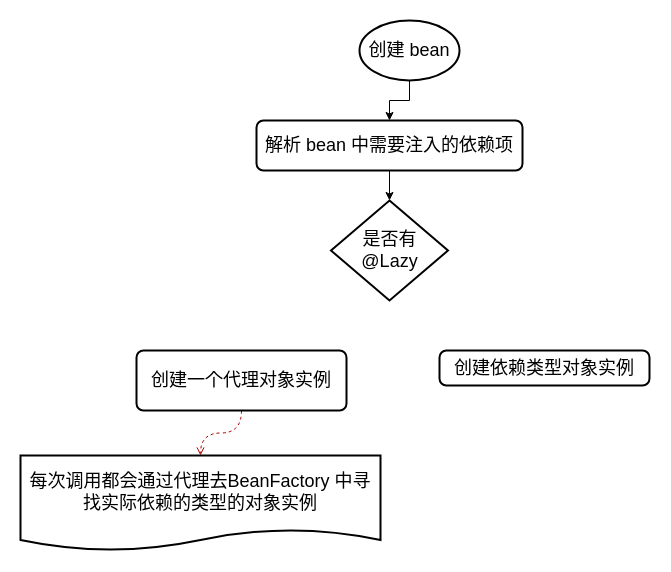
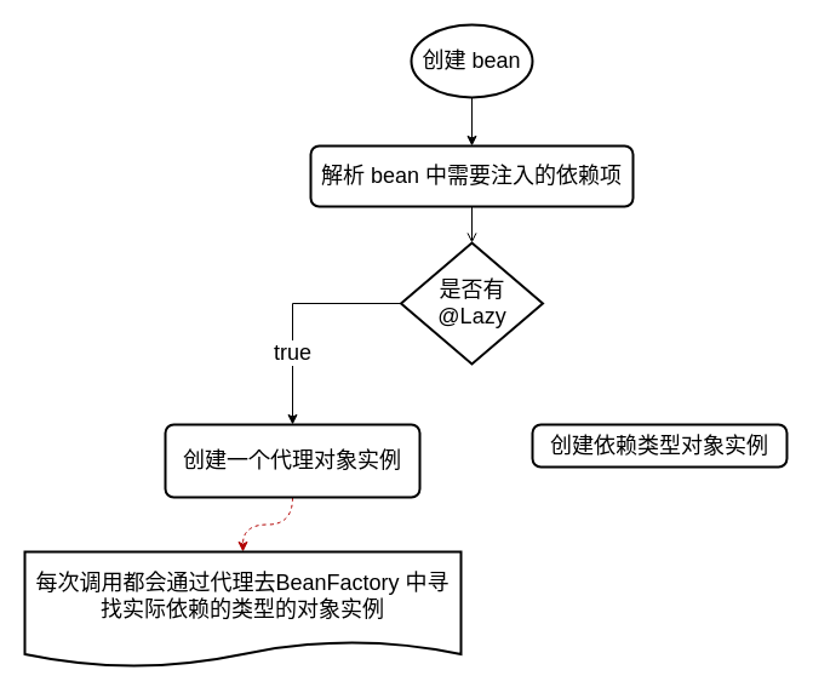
  <mxCell id="0" />
  <mxCell id="1" parent="0" />
  <mxCell id="2" style="edgeStyle=orthogonalEdgeStyle;rounded=0;orthogonalLoop=1;jettySize=auto;html=1;fontSize=18;" edge="1" parent="1" source="3" target="5"><mxGeometry relative="1" as="geometry" /></mxCell>
- <mxCell id="3" value="&lt;font style=&quot;font-size: 18px;&quot;&gt;创建 bean&lt;/font&gt;" style="strokeWidth=2;html=1;shape=mxgraph.flowchart.start_1;whiteSpace=wrap;" vertex="1" parent="1"><mxGeometry x="359" y="20" width="100" height="60" as="geometry" /></mxCell>
- <mxCell id="4" style="edgeStyle=orthogonalEdgeStyle;rounded=0;orthogonalLoop=1;jettySize=auto;html=1;entryX=0.5;entryY=0;entryDx=0;entryDy=0;entryPerimeter=0;fontSize=18;" edge="1" parent="1" source="5" target="7"><mxGeometry relative="1" as="geometry" /></mxCell>
+ <mxCell id="3" value="&lt;font style=&quot;font-size: 18px;&quot;&gt;创建 bean&lt;/font&gt;" style="strokeWidth=2;html=1;shape=mxgraph.flowchart.start_1;whiteSpace=wrap;" vertex="1" parent="1"><mxGeometry x="339" y="20" width="100" height="60" as="geometry" /></mxCell>
+ <mxCell id="4" style="edgeStyle=orthogonalEdgeStyle;rounded=0;orthogonalLoop=1;jettySize=auto;html=1;entryX=0.5;entryY=0;entryDx=0;entryDy=0;entryPerimeter=0;fontSize=18;endArrow=open;" edge="1" parent="1" source="5" target="7"><mxGeometry relative="1" as="geometry" /></mxCell>
  <mxCell id="5" value="解析 bean 中需要注入的依赖项" style="rounded=1;whiteSpace=wrap;html=1;absoluteArcSize=1;arcSize=14;strokeWidth=2;fontSize=18;" vertex="1" parent="1"><mxGeometry x="256" y="120" width="266" height="50" as="geometry" /></mxCell>
+ <mxCell id="6" value="true" style="edgeStyle=orthogonalEdgeStyle;rounded=0;orthogonalLoop=1;jettySize=auto;html=1;entryX=0.5;entryY=0;entryDx=0;entryDy=0;fontSize=18;exitX=0;exitY=0.5;exitDx=0;exitDy=0;exitPerimeter=0;" edge="1" parent="1" source="7" target="9"><mxGeometry x="0.367" relative="1" as="geometry"><mxPoint as="offset" /></mxGeometry></mxCell>
  <mxCell id="7" value="是否有&lt;br&gt;@Lazy" style="strokeWidth=2;html=1;shape=mxgraph.flowchart.decision;whiteSpace=wrap;fontSize=18;" vertex="1" parent="1"><mxGeometry x="330.5" y="200" width="117" height="100" as="geometry" /></mxCell>
- <mxCell id="8" style="edgeStyle=orthogonalEdgeStyle;orthogonalLoop=1;jettySize=auto;html=1;entryX=0.5;entryY=0;entryDx=0;entryDy=0;fontSize=18;curved=1;fillColor=#e51400;strokeColor=#B20000;dashed=1;endArrow=open;" edge="1" parent="1" source="9" target="11"><mxGeometry relative="1" as="geometry" /></mxCell>
+ <mxCell id="8" style="edgeStyle=orthogonalEdgeStyle;orthogonalLoop=1;jettySize=auto;html=1;entryX=0.5;entryY=0;entryDx=0;entryDy=0;fontSize=18;curved=1;fillColor=#e51400;strokeColor=#B20000;dashed=1;" edge="1" parent="1" source="9" target="11"><mxGeometry relative="1" as="geometry" /></mxCell>
  <mxCell id="9" value="创建一个代理对象实例" style="rounded=1;whiteSpace=wrap;html=1;absoluteArcSize=1;arcSize=14;strokeWidth=2;fontSize=18;" vertex="1" parent="1"><mxGeometry x="136" y="350" width="210" height="60" as="geometry" /></mxCell>
  <mxCell id="10" value="创建依赖类型对象实例" style="rounded=1;whiteSpace=wrap;html=1;absoluteArcSize=1;arcSize=14;strokeWidth=2;fontSize=18;" vertex="1" parent="1"><mxGeometry x="439" y="350" width="210" height="35" as="geometry" /></mxCell>
  <mxCell id="11" value="每次调用都会通过代理去BeanFactory 中寻找实际依赖的类型的对象实例" style="shape=document;whiteSpace=wrap;html=1;boundedLbl=1;fontSize=18;rounded=1;arcSize=14;strokeWidth=2;size=0.222;" vertex="1" parent="1"><mxGeometry x="20" y="455" width="360" height="95" as="geometry" /></mxCell>
